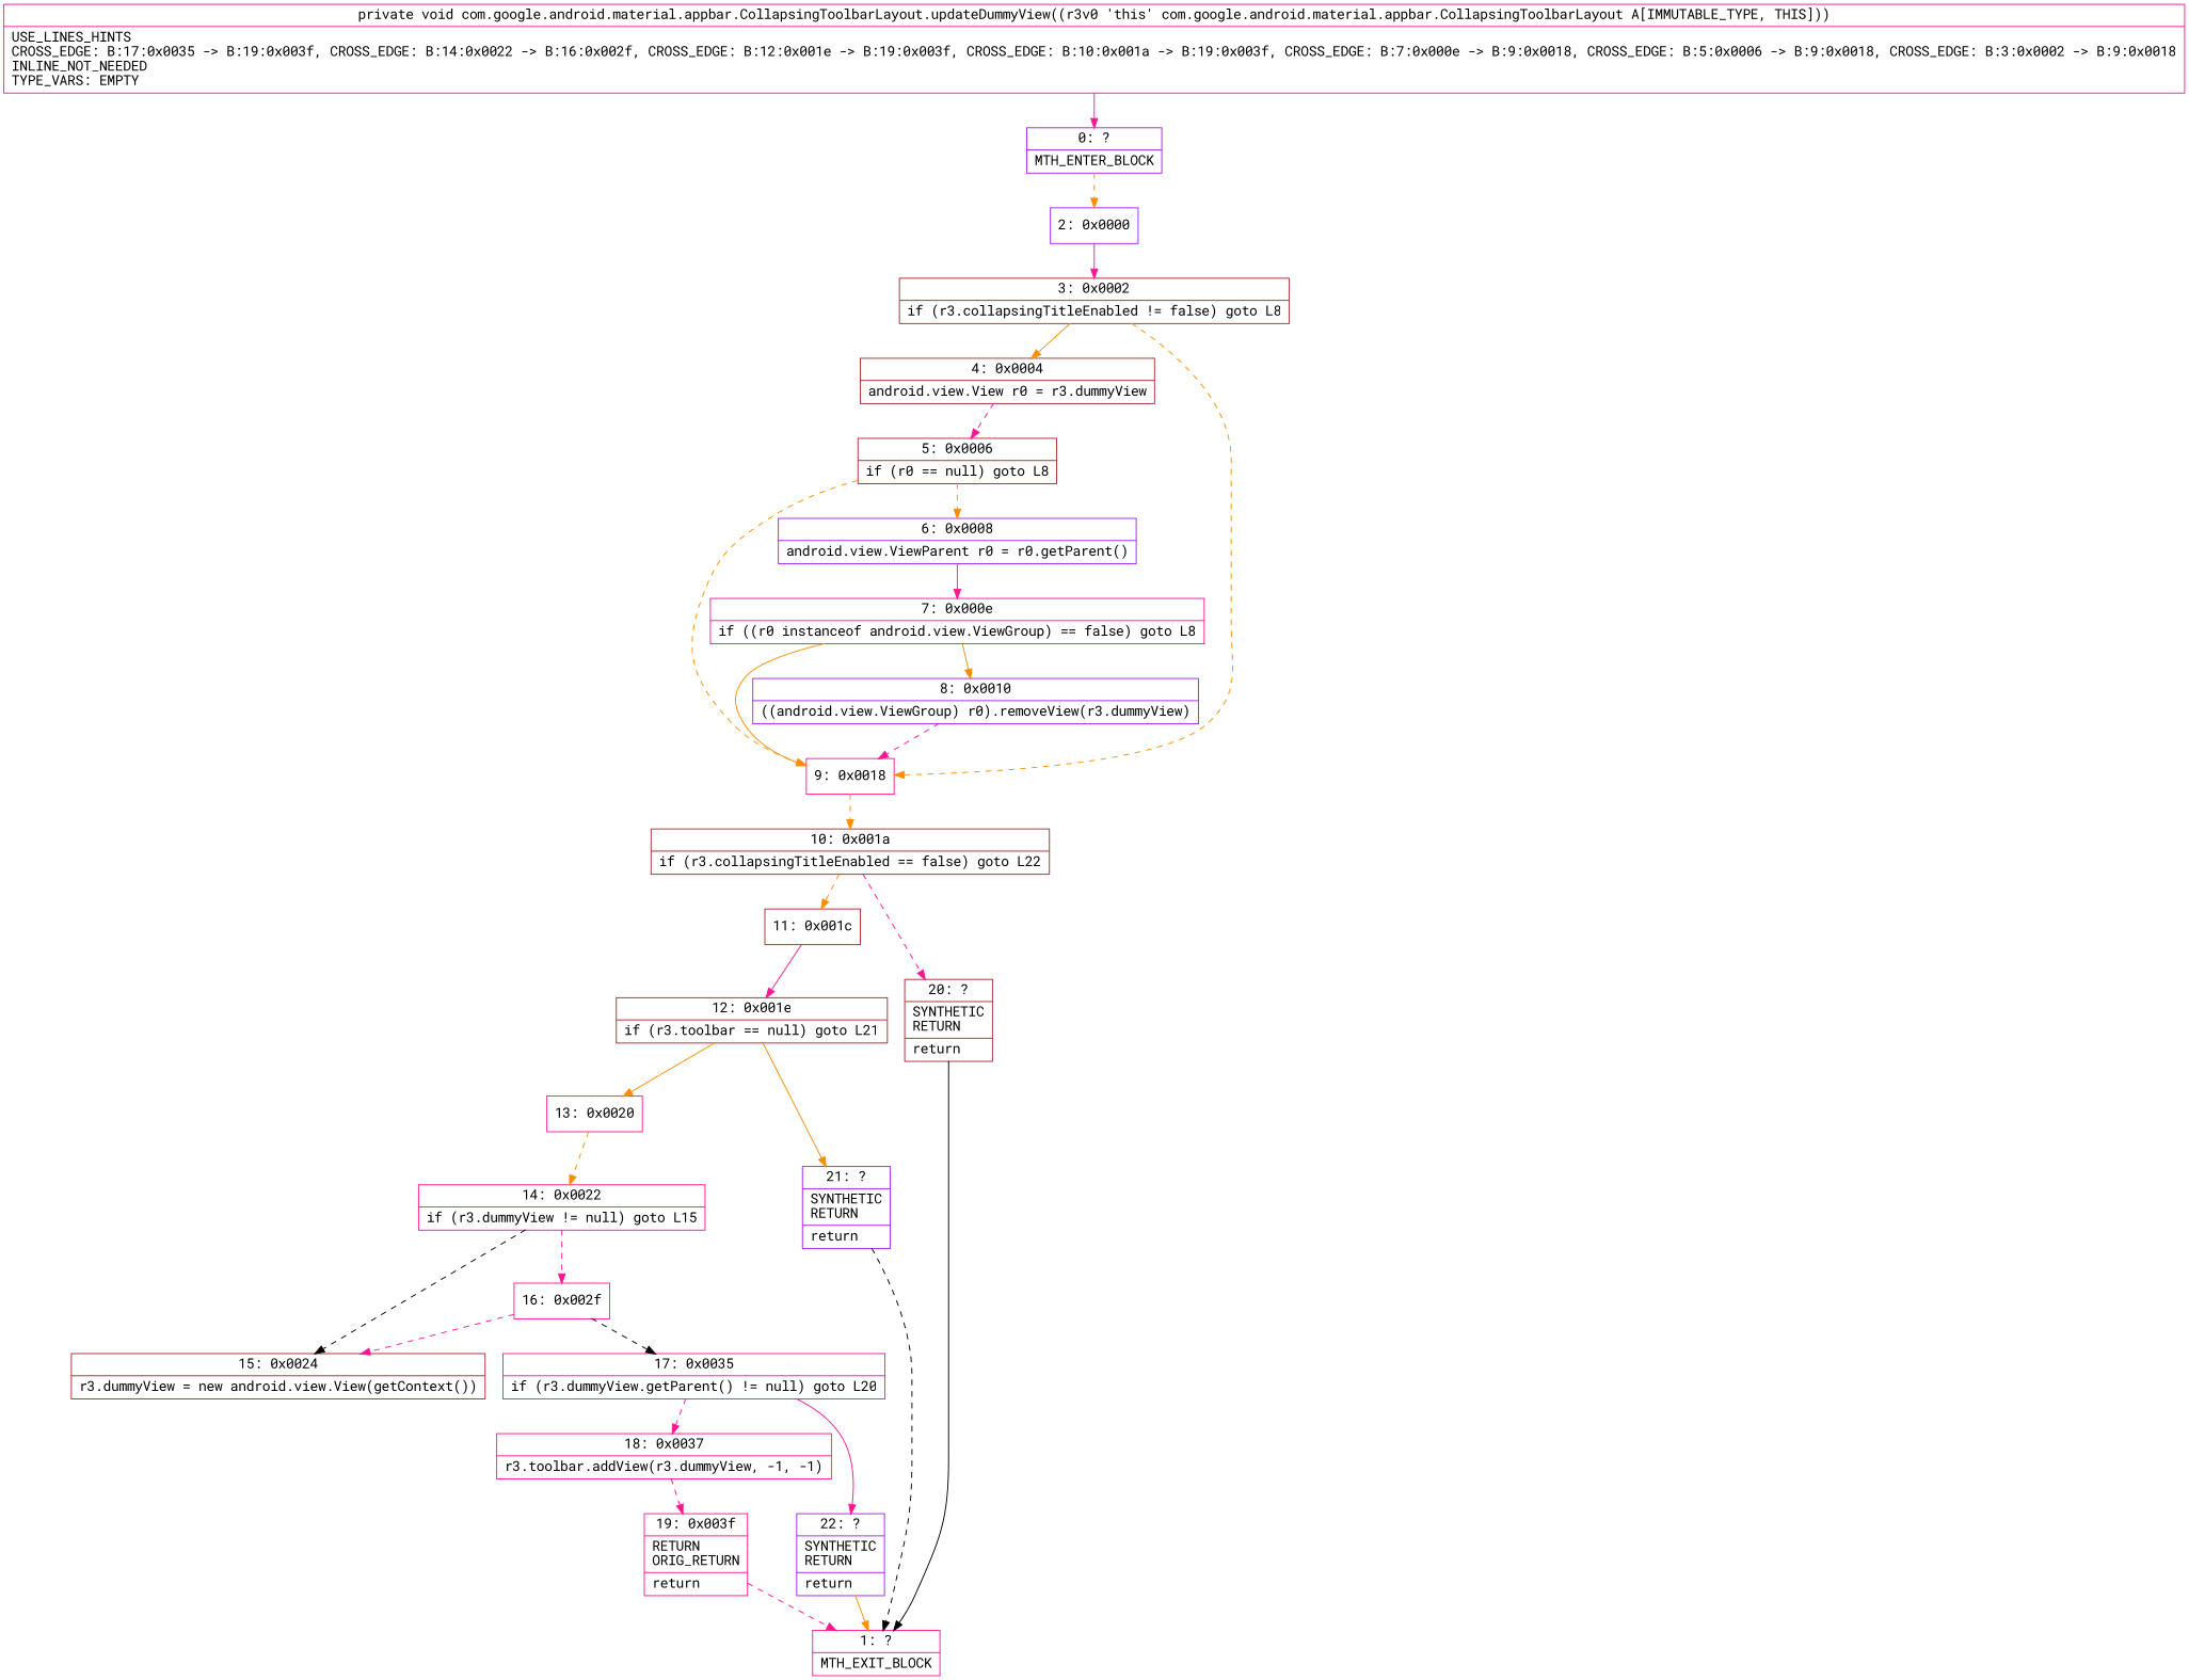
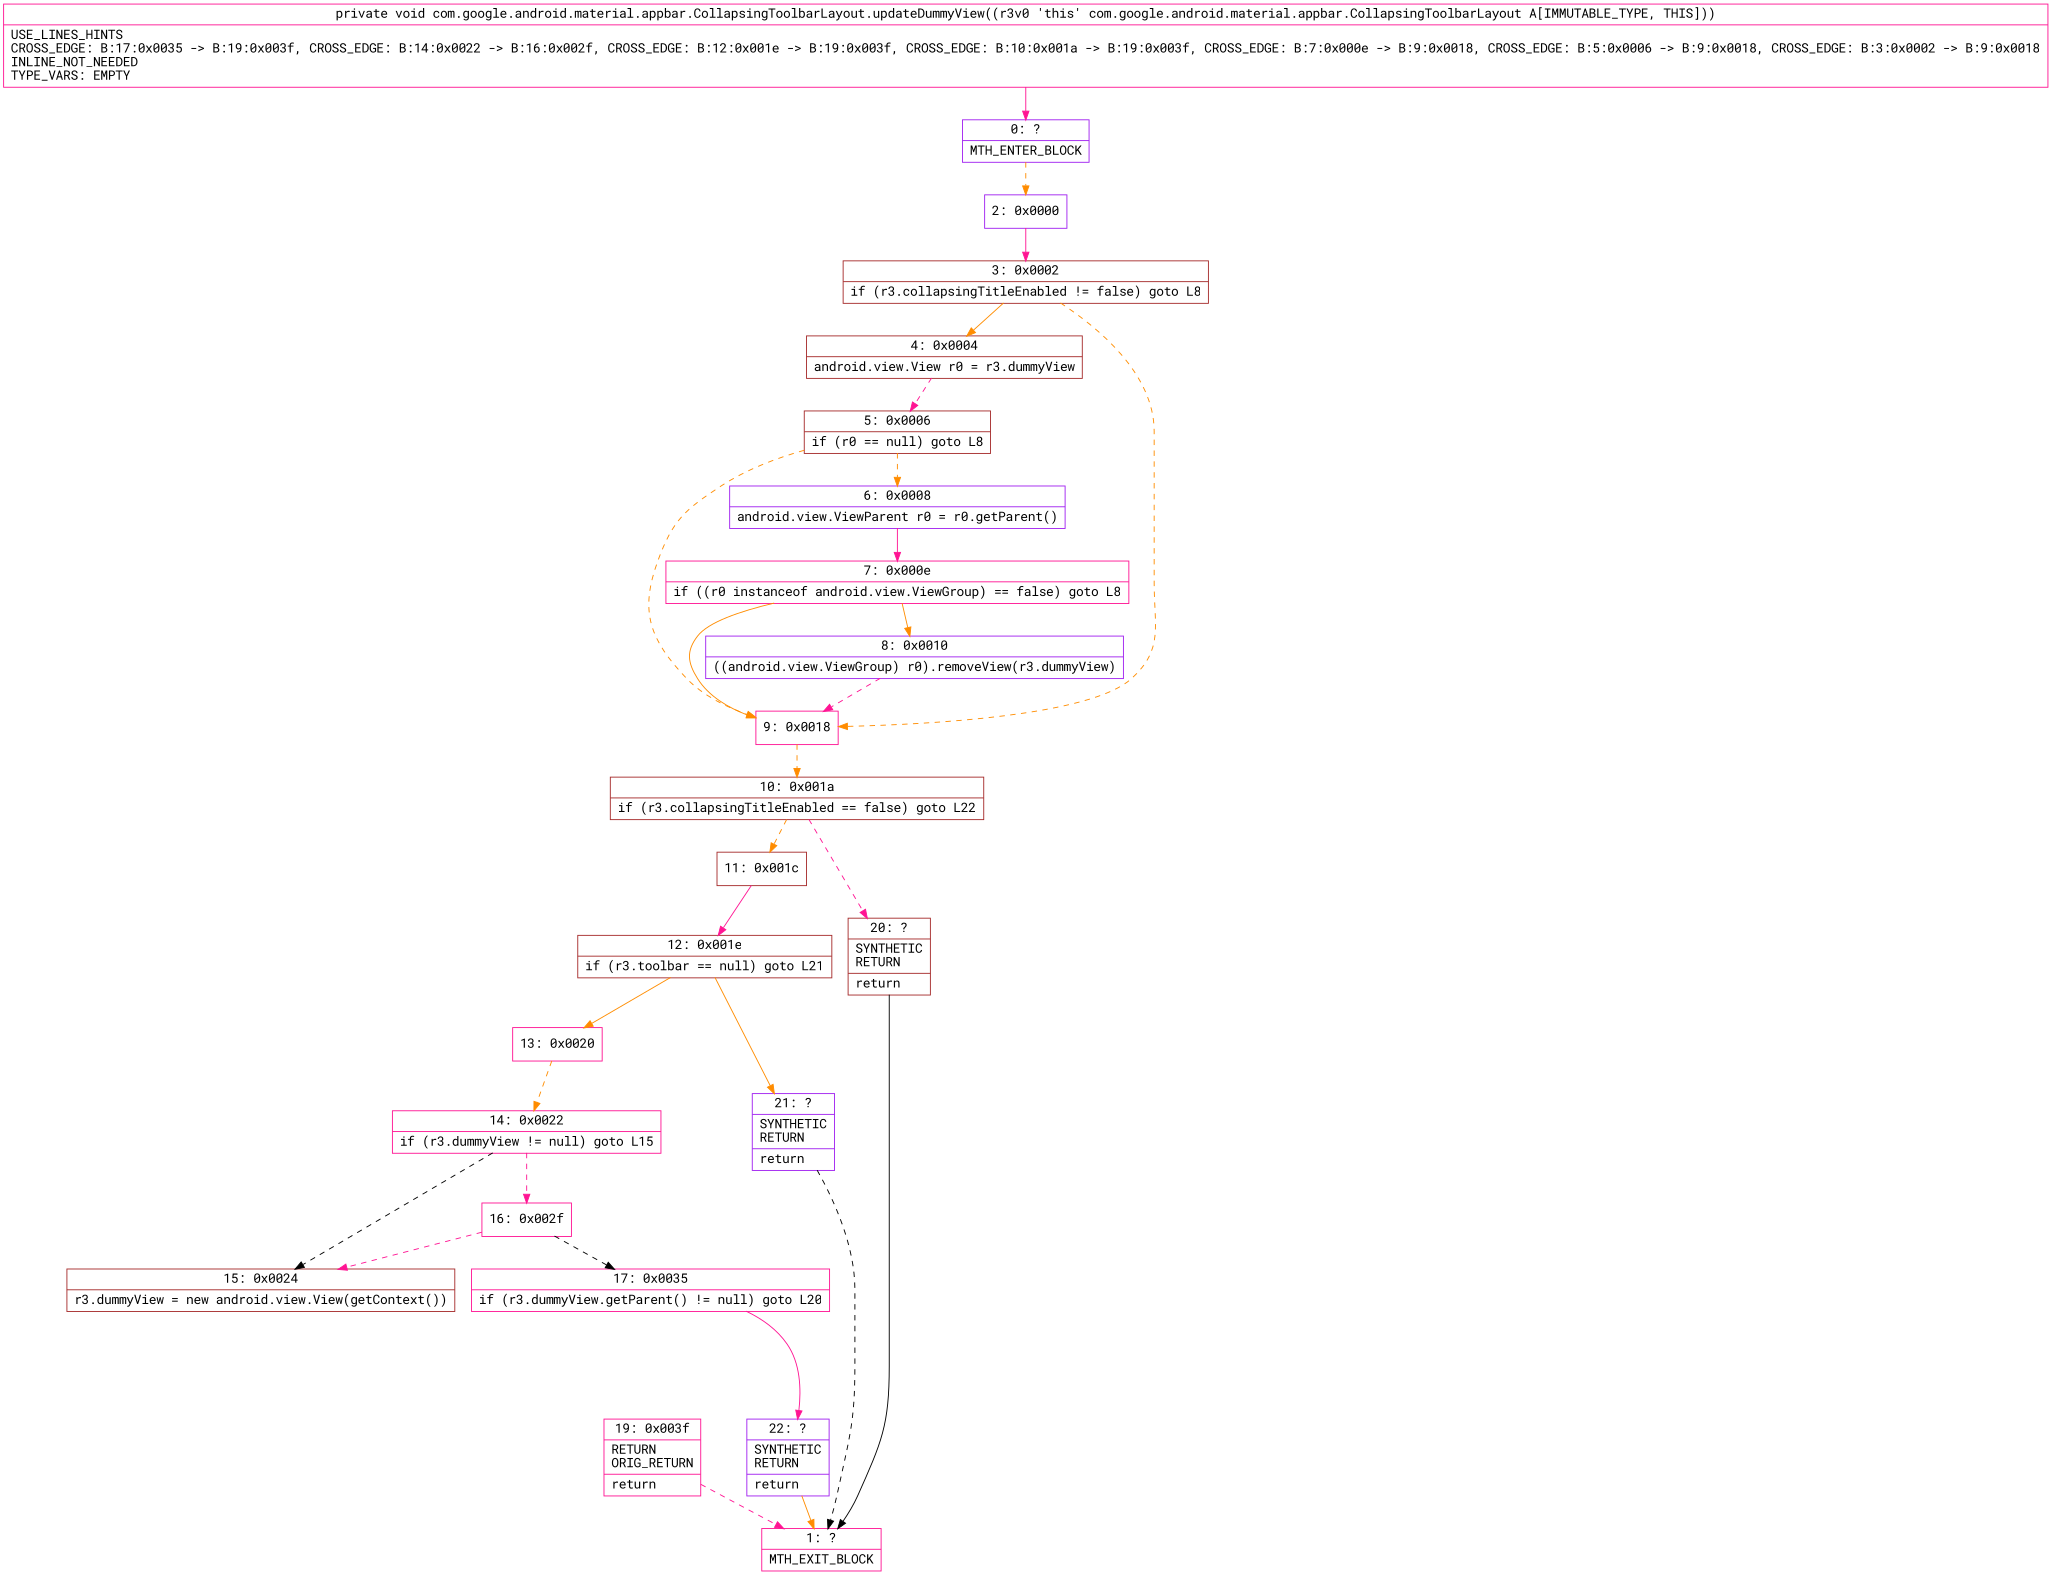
  digraph {
    fontname="Roboto Mono"
    node [color=deeppink fontname="Roboto Mono" shape=record]
    edge [color=darkorange fontname="Roboto Mono" style=dashed]
    n1 [color=purple label="{0\:\ ?|MTH_ENTER_BLOCK\l}"]
    n2 [color=purple label="{2\:\ 0x0000}"]
    n3 [color=brown label="{3\:\ 0x0002|if (r3.collapsingTitleEnabled != false) goto L8\l}"]
    n4 [color=brown label="{4\:\ 0x0004|android.view.View r0 = r3.dummyView\l}"]
    n5 [label="{9\:\ 0x0018}"]
    n6 [color=brown label="{5\:\ 0x0006|if (r0 == null) goto L8\l}"]
    n7 [color=brown label="{10\:\ 0x001a|if (r3.collapsingTitleEnabled == false) goto L22\l}"]
    n8 [color=purple label="{6\:\ 0x0008|android.view.ViewParent r0 = r0.getParent()\l}"]
    n9 [label="{7\:\ 0x000e|if ((r0 instanceof android.view.ViewGroup) == false) goto L8\l}"]
    n10 [color=purple label="{8\:\ 0x0010|((android.view.ViewGroup) r0).removeView(r3.dummyView)\l}"]
    n11 [color=brown label="{11\:\ 0x001c}"]
    n12 [color=brown label="{20\:\ ?|SYNTHETIC\lRETURN\l|return\l}"]
    n13 [color=brown label="{12\:\ 0x001e|if (r3.toolbar == null) goto L21\l}"]
    n14 [label="{1\:\ ?|MTH_EXIT_BLOCK\l}"]
    n15 [label="{13\:\ 0x0020}"]
    n16 [color=purple label="{21\:\ ?|SYNTHETIC\lRETURN\l|return\l}"]
    n17 [label="{14\:\ 0x0022|if (r3.dummyView != null) goto L15\l}"]
    n18 [color=brown label="{15\:\ 0x0024|r3.dummyView = new android.view.View(getContext())\l}"]
    n19 [label="{16\:\ 0x002f}"]
    n20 [label="{17\:\ 0x0035|if (r3.dummyView.getParent() != null) goto L20\l}"]
-   n21 [label="{18\:\ 0x0037|r3.toolbar.addView(r3.dummyView, \-1, \-1)\l}"]
    n22 [color=purple label="{22\:\ ?|SYNTHETIC\lRETURN\l|return\l}"]
    n23 [label="{19\:\ 0x003f|RETURN\lORIG_RETURN\l|return\l}"]
    n24 [label="{private void com.google.android.material.appbar.CollapsingToolbarLayout.updateDummyView((r3v0 'this' com.google.android.material.appbar.CollapsingToolbarLayout A[IMMUTABLE_TYPE, THIS]))  | USE_LINES_HINTS\lCROSS_EDGE: B:17:0x0035 \-\> B:19:0x003f, CROSS_EDGE: B:14:0x0022 \-\> B:16:0x002f, CROSS_EDGE: B:12:0x001e \-\> B:19:0x003f, CROSS_EDGE: B:10:0x001a \-\> B:19:0x003f, CROSS_EDGE: B:7:0x000e \-\> B:9:0x0018, CROSS_EDGE: B:5:0x0006 \-\> B:9:0x0018, CROSS_EDGE: B:3:0x0002 \-\> B:9:0x0018\lINLINE_NOT_NEEDED\lTYPE_VARS: EMPTY\l}"]
    n1 -> n2
    n2 -> n3 [color=deeppink style=solid]
    n3 -> n4 [style=solid]
    n3 -> n5
    n4 -> n6 [color=deeppink]
    n5 -> n7
    n6 -> n5
    n6 -> n8
    n7 -> n11
    n7 -> n12 [color=deeppink]
    n8 -> n9 [color=deeppink style=solid]
    n9 -> n5 [style=solid]
    n9 -> n10 [style=solid]
    n10 -> n5 [color=deeppink]
    n11 -> n13 [color=deeppink style=solid]
    n12 -> n14 [color=black style=solid]
    n13 -> n15 [style=solid]
    n13 -> n16 [style=solid]
    n15 -> n17
    n16 -> n14 [color=black]
    n17 -> n18 [color=black]
    n17 -> n19 [color=deeppink]
    n19 -> n18 [color=deeppink]
    n19 -> n20 [color=black]
-   n20 -> n21 [color=deeppink]
    n20 -> n22 [color=deeppink style=solid]
-   n21 -> n23 [color=deeppink]
    n22 -> n14 [style=solid]
    n23 -> n14 [color=deeppink]
    n24 -> n1 [color=deeppink style=solid]
  }
